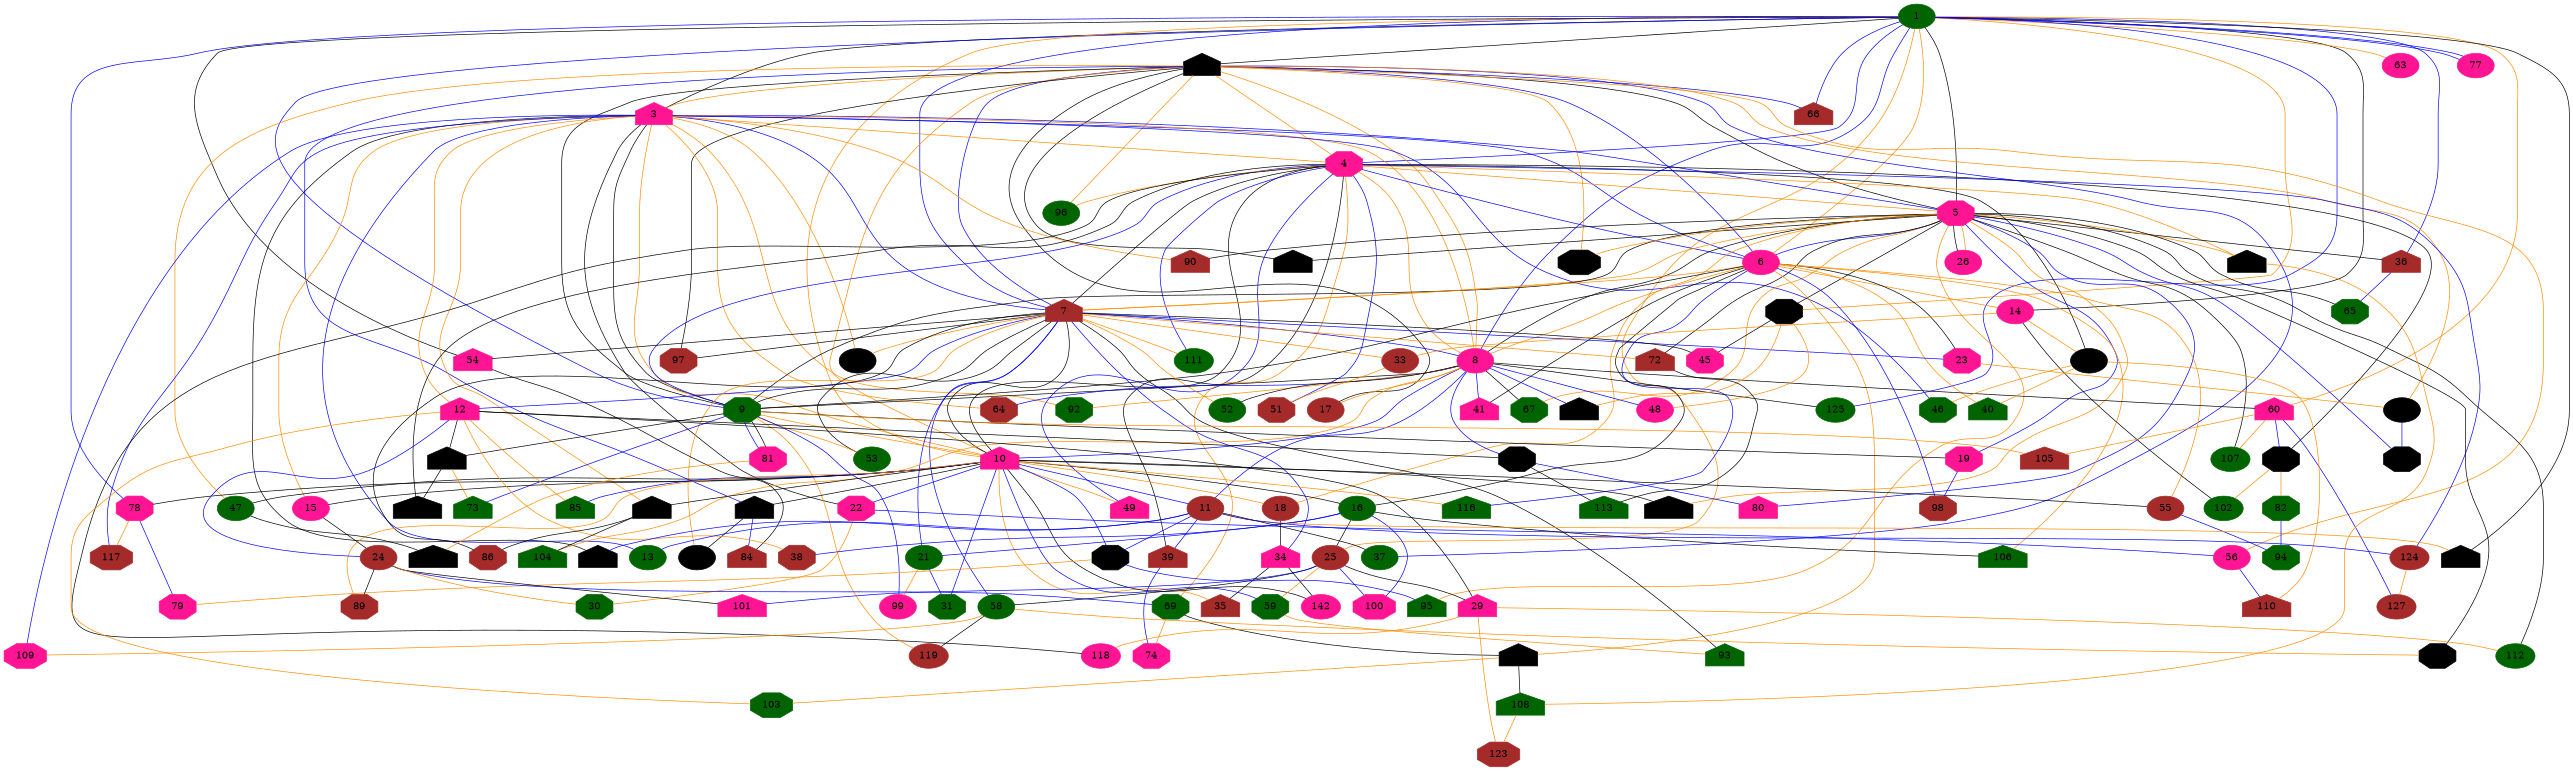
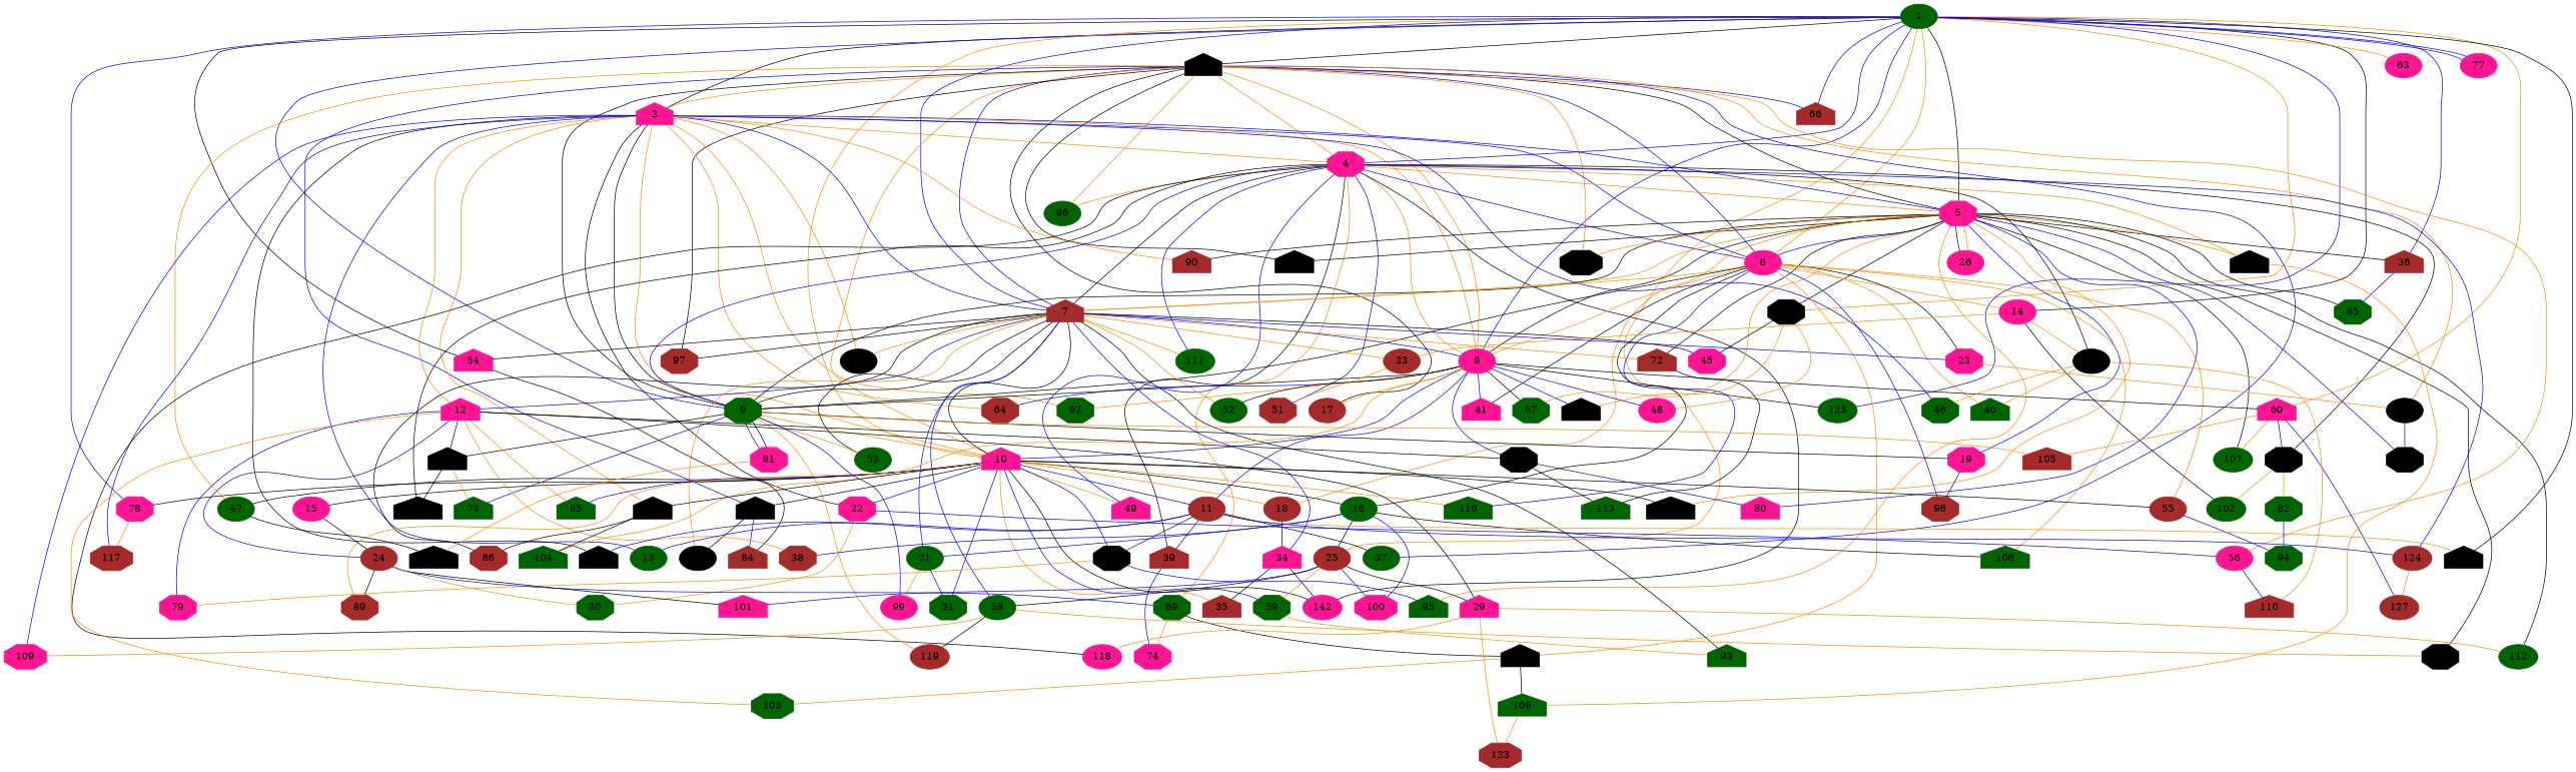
  graph {
    node [color=darkgreen shape=house style=filled]
    edge [color=darkorange]
    1 [shape=ellipse]
    2 [color=black]
    3 [color=deeppink]
    4 [color=deeppink shape=octagon]
    5 [color=deeppink shape=octagon]
    6 [color=deeppink shape=ellipse]
    7 [color=brown]
    8 [color=deeppink shape=ellipse]
    9 [shape=octagon]
    10 [color=deeppink]
    14 [color=deeppink shape=ellipse]
    25 [color=brown shape=ellipse]
    27 [color=black shape=octagon]
    36 [color=brown]
    54 [color=deeppink]
    60 [color=deeppink]
    61 [color=black]
    63 [color=deeppink shape=ellipse]
    66 [color=brown]
    77 [color=deeppink shape=ellipse]
    78 [color=deeppink shape=octagon]
    125 [shape=ellipse]
    17 [color=brown shape=ellipse]
    32 [color=black]
    37 [shape=ellipse]
    43 [color=black shape=ellipse]
    47 [shape=ellipse]
    56 [color=deeppink shape=ellipse]
    76 [color=black]
    96 [shape=ellipse]
    97 [color=brown shape=octagon]
    115 [color=black shape=octagon]
    12 [color=deeppink]
    13 [shape=ellipse]
    15 [color=deeppink shape=ellipse]
    20 [color=black]
    22 [color=deeppink shape=octagon]
    42 [color=black shape=ellipse]
    46 [shape=octagon]
    64 [color=brown shape=octagon]
    87 [color=black]
    90 [color=brown]
    92 [shape=octagon]
    109 [color=deeppink shape=octagon]
    117 [color=brown shape=octagon]
    28 [color=black shape=ellipse]
    39 [color=brown]
    49 [color=deeppink]
    50 [color=black]
    51 [color=brown shape=octagon]
    62 [color=black shape=octagon]
    69 [shape=octagon]
    111 [shape=ellipse]
    114 [color=black]
    118 [color=deeppink shape=ellipse]
    124 [color=brown shape=ellipse]
    18 [color=brown shape=ellipse]
    19 [color=deeppink shape=octagon]
    26 [color=deeppink shape=ellipse]
    65 [shape=octagon]
    67 [shape=octagon]
    70 [color=black shape=octagon]
    72 [color=brown]
    75 [color=black shape=octagon]
    80 [color=deeppink]
    95
    107 [shape=ellipse]
    112 [shape=ellipse]
    121 [color=black]
    16 [shape=ellipse]
    23 [color=deeppink shape=octagon]
    40
    41 [color=deeppink]
    55 [color=brown shape=ellipse]
    91 [color=black]
    98 [color=brown shape=octagon]
    106
    116
    21 [shape=ellipse]
    33 [color=brown shape=ellipse]
    34 [color=deeppink]
    45 [color=deeppink shape=octagon]
    52 [shape=ellipse]
    53 [shape=ellipse]
    58 [shape=ellipse]
    86 [color=brown shape=octagon]
    88 [color=black shape=ellipse]
    93
    11 [color=brown shape=ellipse]
    48 [color=deeppink shape=ellipse]
    68 [color=black shape=octagon]
    83 [color=black]
    104
    57 [color=black]
    73
    81 [color=deeppink shape=octagon]
    99 [color=deeppink shape=ellipse]
    105 [color=brown]
    119 [color=brown shape=ellipse]
    31 [shape=octagon]
    35 [color=brown]
    59 [shape=octagon]
    71 [color=black shape=octagon]
    85
    89 [color=brown shape=octagon]
    n106 [color=deeppink label=142 shape=ellipse]
    102 [shape=ellipse]
    29 [color=deeppink]
    100 [color=deeppink shape=octagon]
    101 [color=deeppink]
    84 [color=brown]
    127 [color=brown shape=ellipse]
    79 [color=deeppink shape=octagon]
    120 [color=black]
    110 [color=brown]
    24 [color=brown shape=ellipse]
    38 [color=brown shape=octagon]
    103 [shape=octagon]
    30 [shape=octagon]
    74 [color=deeppink shape=octagon]
    108
    82 [shape=octagon]
    113
    94 [shape=octagon]
    123 [color=brown shape=octagon]
    1 -- 2 [color=black]
    1 -- 3 [color=black]
    1 -- 4 [color=blue]
    1 -- 5 [color=black]
    1 -- 6
    1 -- 7 [color=blue]
    1 -- 8 [color=blue]
    1 -- 9 [color=blue]
    1 -- 10
    1 -- 14 [color=black]
    1 -- 25
    1 -- 27
    1 -- 36 [color=blue]
    1 -- 54 [color=black]
    1 -- 60
    1 -- 61 [color=black]
    1 -- 63
    1 -- 66 [color=blue]
    1 -- 77 [color=blue]
    1 -- 77 [color=blue]
    1 -- 78 [color=blue]
    1 -- 125 [color=blue]
    2 -- 3
    2 -- 4
    2 -- 5 [color=black]
    2 -- 6 [color=blue]
    2 -- 7 [color=blue]
    2 -- 8
    2 -- 9 [color=black]
    2 -- 10
    2 -- 66 [color=blue]
    2 -- 17 [color=black]
    2 -- 32 [color=black]
    2 -- 37 [color=blue]
    2 -- 43
    2 -- 47
    2 -- 56
    2 -- 76 [color=blue]
    2 -- 96
    2 -- 97 [color=black]
    2 -- 115
    3 -- 4
    3 -- 5 [color=blue]
    3 -- 6 [color=blue]
    3 -- 7 [color=blue]
    3 -- 8
    3 -- 9 [color=black]
    3 -- 10
    3 -- 12
    3 -- 13 [color=blue]
-   3 -- 15
    3 -- 20
    3 -- 22 [color=black]
    3 -- 42
    3 -- 46 [color=blue]
    3 -- 64
    3 -- 87 [color=black]
    3 -- 90
    3 -- 92
    3 -- 109 [color=blue]
    3 -- 117 [color=blue]
    4 -- 5
    4 -- 6 [color=blue]
    4 -- 7 [color=black]
    4 -- 8
    4 -- 9 [color=blue]
-   4 -- 10 [color=black]
+   4 -- n106 [color=black]
    4 -- 96
    4 -- 28 [color=black]
    4 -- 39 [color=black]
    4 -- 49 [color=blue]
    4 -- 50
    4 -- 51 [color=blue]
    4 -- 62 [color=black]
    4 -- 69
    4 -- 111 [color=blue]
    4 -- 114 [color=black]
    4 -- 118 [color=black]
    4 -- 124 [color=blue]
    5 -- 6 [color=blue]
    5 -- 7
    5 -- 8 [color=black]
    5 -- 9 [color=black]
    5 -- 27 [color=black]
    5 -- 36 [color=black]
    5 -- 32 [color=black]
    5 -- 115
    5 -- 90 [color=black]
    5 -- 50
    5 -- 18
    5 -- 19 [color=blue]
    5 -- 26 [color=black]
    5 -- 26
    5 -- 65 [color=black]
    5 -- 67
    5 -- 70 [color=black]
    5 -- 72 [color=black]
    5 -- 75 [color=blue]
    5 -- 80 [color=blue]
    5 -- 95
    5 -- 107 [color=black]
    5 -- 112 [color=black]
    5 -- 121
    6 -- 7
    6 -- 8
    6 -- 9 [color=black]
    6 -- 14
    6 -- 16 [color=black]
    6 -- 23 [color=black]
    6 -- 40
    6 -- 41 [color=black]
    6 -- 55
    6 -- 91
    6 -- 98 [color=blue]
    6 -- 106
    6 -- 116 [color=blue]
    7 -- 8 [color=blue]
    7 -- 9 [color=black]
    7 -- 10 [color=black]
    7 -- 54 [color=black]
    7 -- 97 [color=black]
    7 -- 12 [color=blue]
    7 -- 42
    7 -- 111
    7 -- 72
    7 -- 23 [color=blue]
    7 -- 21 [color=blue]
    7 -- 33
    7 -- 34 [color=blue]
    7 -- 45 [color=black]
    7 -- 52
    7 -- 53 [color=black]
    7 -- 58 [color=blue]
    7 -- 86 [color=black]
    7 -- 88
    7 -- 93 [color=black]
    8 -- 9 [color=black]
    8 -- 10 [color=blue]
    8 -- 60 [color=black]
    8 -- 125 [color=black]
    8 -- 17
    8 -- 64 [color=blue]
    8 -- 92
    8 -- 67 [color=black]
    8 -- 41 [color=blue]
    8 -- 52 [color=black]
    8 -- 11 [color=blue]
    8 -- 48 [color=blue]
    8 -- 68 [color=blue]
    8 -- 83 [color=blue]
    8 -- 104
    9 -- 10
    9 -- 19 [color=black]
    9 -- 53
    9 -- 57 [color=black]
    9 -- 73 [color=blue]
    9 -- 81 [color=blue]
    9 -- 81 [color=black]
    9 -- 99 [color=blue]
    9 -- 105
    9 -- 119
    10 -- 78 [color=black]
    10 -- 47 [color=black]
    10 -- 76 [color=black]
    10 -- 15 [color=black]
    10 -- 20 [color=black]
    10 -- 22 [color=blue]
    10 -- 49
    10 -- 18
    10 -- 121 [color=black]
    10 -- 16 [color=black]
    10 -- 55 [color=black]
    10 -- 116
    10 -- 11 [color=blue]
    10 -- 31 [color=blue]
    10 -- 35
    10 -- 59 [color=blue]
    10 -- 71 [color=blue]
    10 -- 85 [color=blue]
    10 -- 89
    10 -- n106 [color=black]
    14 -- 28
    14 -- 33
    14 -- 102 [color=black]
    25 -- 58 [color=black]
    25 -- 59
    25 -- 29 [color=black]
    25 -- 100 [color=blue]
    25 -- 101 [color=blue]
    27 -- 45 [color=black]
    27 -- 48
    27 -- 83
    36 -- 65 [color=blue]
    54 -- 84 [color=black]
    60 -- 62 [color=blue]
    60 -- 107
    60 -- 105
    60 -- 127 [color=blue]
    78 -- 117
-   78 -- 79 [color=blue]
+   12 -- 79 [color=blue]
    43 -- 75 [color=blue]
    47 -- 120 [color=black]
    56 -- 110 [color=blue]
    76 -- 88 [color=black]
    76 -- 84 [color=blue]
    12 -- 68 [color=black]
    12 -- 57 [color=black]
    12 -- 85
    12 -- 29 [color=black]
    12 -- 24 [color=blue]
    12 -- 38
    12 -- 103
    15 -- 24 [color=black]
    20 -- 86 [color=black]
    20 -- 104 [color=black]
    22 -- 56 [color=blue]
    22 -- 30
    28 -- 46
    28 -- 40
    28 -- 110
    39 -- 74 [color=blue]
    50 -- 108
    62 -- 102
    62 -- 82
    69 -- 91 [color=black]
    69 -- 74
    124 -- 127
    18 -- 34 [color=black]
    19 -- 98 [color=blue]
    72 -- 113 [color=black]
    16 -- 25 [color=black]
    16 -- 106 [color=black]
    16 -- 21 [color=blue]
    16 -- 100 [color=blue]
    16 -- 38 [color=blue]
    23 -- 43
    55 -- 94 [color=blue]
    91 -- 103
    91 -- 108 [color=black]
    21 -- 99
    21 -- 31 [color=blue]
    33 -- 51
    34 -- 35 [color=black]
    34 -- n106 [color=black]
    58 -- 109
    58 -- 70
    58 -- 119 [color=black]
    11 -- 61
    11 -- 37 [color=black]
    11 -- 13 [color=blue]
    11 -- 87 [color=blue]
    11 -- 39 [color=blue]
    11 -- 124 [color=blue]
    11 -- 71 [color=blue]
    68 -- 80 [color=blue]
    68 -- 113 [color=black]
    57 -- 114 [color=black]
    57 -- 73
    81 -- 120
    59 -- 93
    71 -- 95 [color=blue]
    71 -- 79
    29 -- 118
    29 -- 112
    29 -- 123
    24 -- 69 [color=blue]
    24 -- 89 [color=black]
    24 -- 101 [color=black]
    24 -- 30
    108 -- 123
    82 -- 94 [color=blue]
  }
